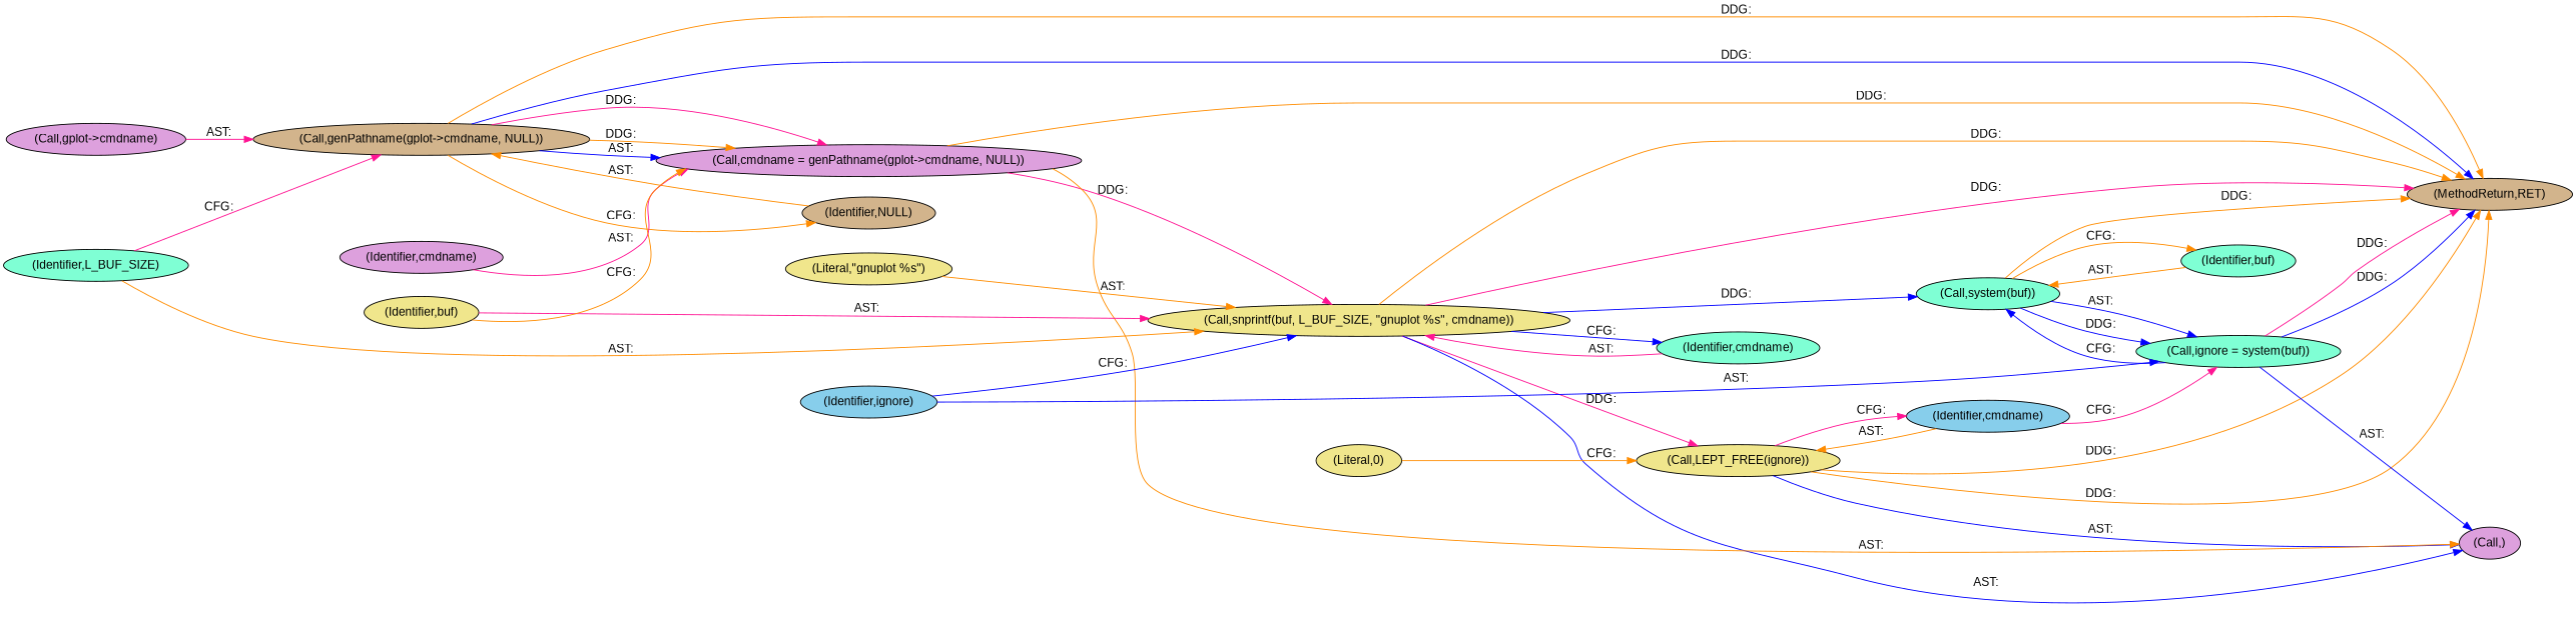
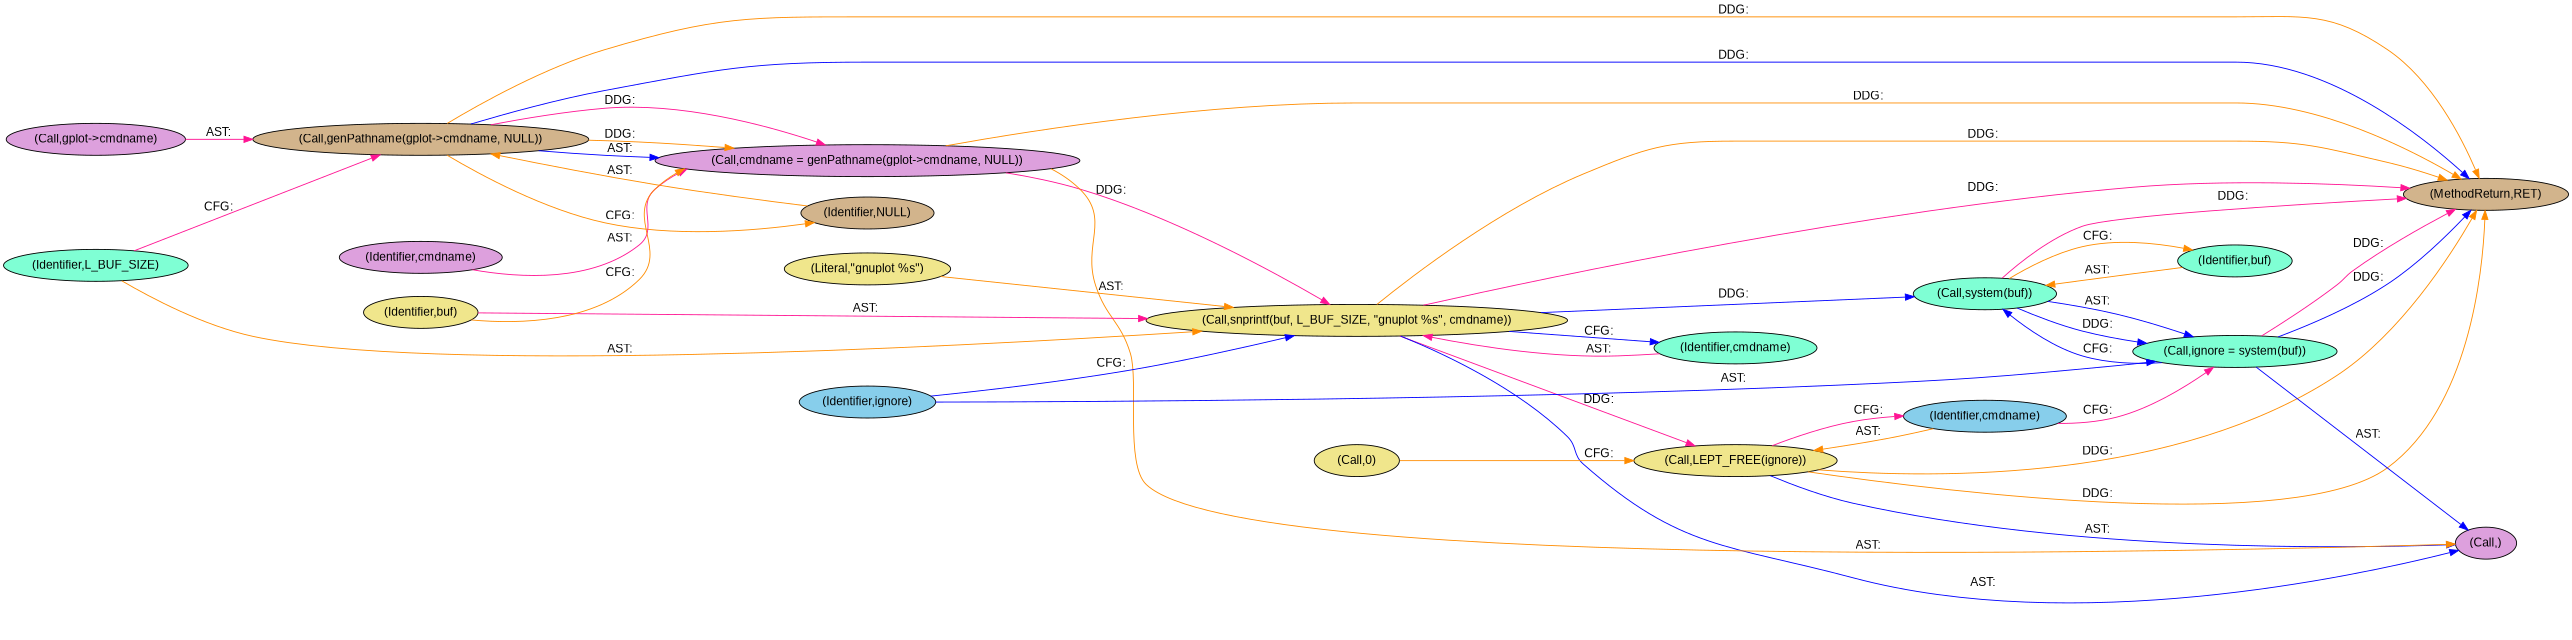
  digraph {
    fontname="Liberation Sans"
    rankdir=LR
    node [fillcolor=khaki fontname="Liberation Sans" style=filled]
    edge [color=darkorange fontname="Liberation Sans"]
    n1 [label="(Call,snprintf(buf, L_BUF_SIZE, \"gnuplot %s\", cmdname))"]
    n2 [fillcolor=aquamarine label="(Call,system(buf))"]
    n3 [label="(Call,LEPT_FREE(ignore))"]
    n4 [fillcolor=tan label="(MethodReturn,RET)"]
    n5 [fillcolor=aquamarine label="(Identifier,cmdname)"]
    n6 [fillcolor=plum label="(Call,)"]
    n7 [fillcolor=aquamarine label="(Call,ignore = system(buf))"]
    n8 [fillcolor=aquamarine label="(Identifier,buf)"]
    n9 [fillcolor=skyblue label="(Identifier,cmdname)"]
    n10 [fillcolor=plum label="(Call,cmdname = genPathname(gplot->cmdname, NULL))"]
    n11 [fillcolor=tan label="(Call,genPathname(gplot->cmdname, NULL))"]
    n12 [fillcolor=tan label="(Identifier,NULL)"]
    n13 [fillcolor=aquamarine label="(Identifier,L_BUF_SIZE)"]
-   n14 [label="(Literal,0)"]
+   n14 [label="(Call,0)"]
    n15 [fillcolor=plum label="(Call,gplot->cmdname)"]
    n16 [fillcolor=plum label="(Identifier,cmdname)"]
    n17 [label="(Identifier,buf)"]
    n18 [label="(Literal,\"gnuplot %s\")"]
    n19 [fillcolor=skyblue label="(Identifier,ignore)"]
    n1 -> n2 [color=blue label="DDG: "]
    n1 -> n3 [color=deeppink label="DDG: "]
    n1 -> n4 [label="DDG: "]
    n1 -> n4 [color=deeppink label="DDG: "]
    n1 -> n5 [color=blue label="CFG: "]
    n1 -> n6 [color=blue label="AST: "]
-   n2 -> n4 [label="DDG: "]
+   n2 -> n4 [color=deeppink label="DDG: "]
    n2 -> n7 [color=blue label="AST: "]
    n2 -> n7 [color=blue label="DDG: "]
    n2 -> n8 [label="CFG: "]
    n3 -> n4 [label="DDG: "]
    n3 -> n4 [label="DDG: "]
    n3 -> n6 [color=blue label="AST: "]
    n3 -> n9 [color=deeppink label="CFG: "]
    n5 -> n1 [color=deeppink label="AST: "]
    n7 -> n2 [color=blue label="CFG: "]
    n7 -> n4 [color=blue label="DDG: "]
    n7 -> n4 [color=deeppink label="DDG: "]
    n7 -> n6 [color=blue label="AST: "]
    n8 -> n2 [label="AST: "]
    n9 -> n3 [label="AST: "]
    n9 -> n7 [color=deeppink label="CFG: "]
    n10 -> n1 [color=deeppink label="DDG: "]
    n10 -> n4 [label="DDG: "]
    n10 -> n6 [label="AST: "]
    n11 -> n4 [label="DDG: "]
    n11 -> n4 [color=blue label="DDG: "]
    n11 -> n10 [color=blue label="AST: "]
    n11 -> n10 [color=deeppink label="DDG: "]
    n11 -> n10 [label="DDG: "]
    n11 -> n12 [label="CFG: "]
    n12 -> n11 [label="AST: "]
    n13 -> n1 [label="AST: "]
    n13 -> n11 [color=deeppink label="CFG: "]
    n14 -> n3 [label="CFG: "]
    n15 -> n11 [color=deeppink label="AST: "]
    n16 -> n10 [color=deeppink label="AST: "]
    n17 -> n1 [color=deeppink label="AST: "]
    n17 -> n10 [label="CFG: "]
    n18 -> n1 [label="AST: "]
    n19 -> n1 [color=blue label="CFG: "]
    n19 -> n7 [color=blue label="AST: "]
  }
